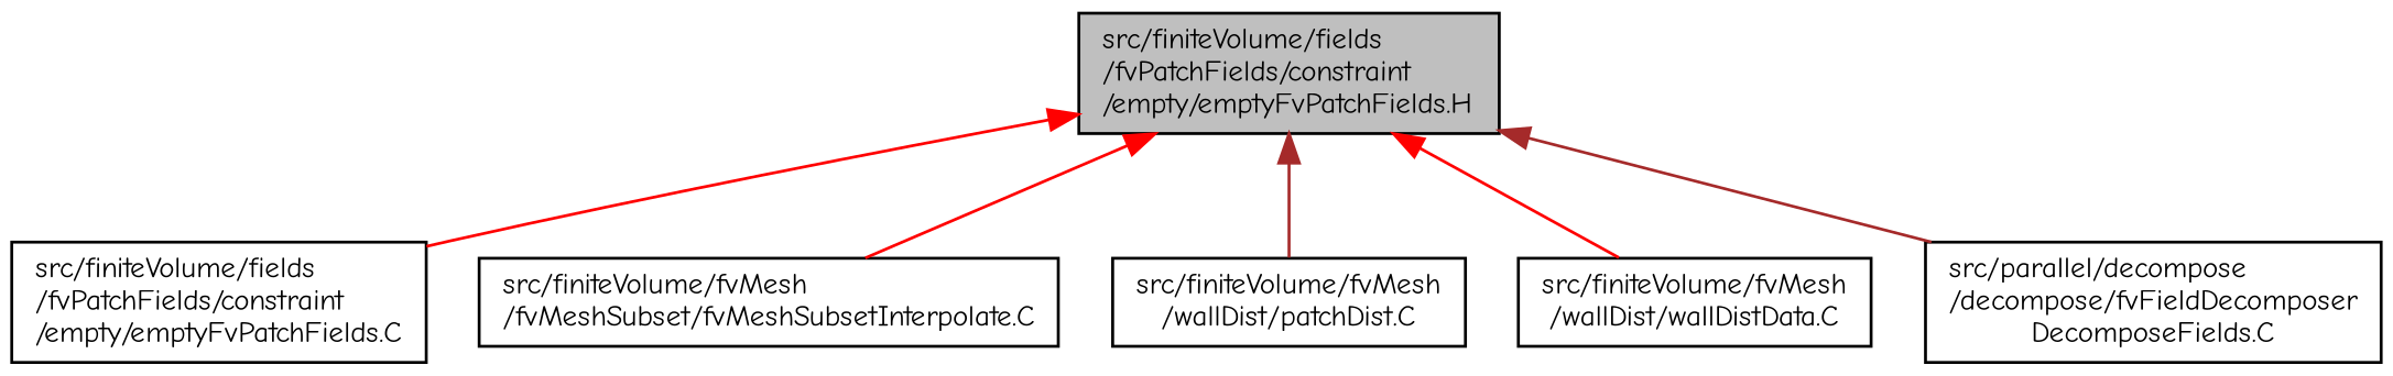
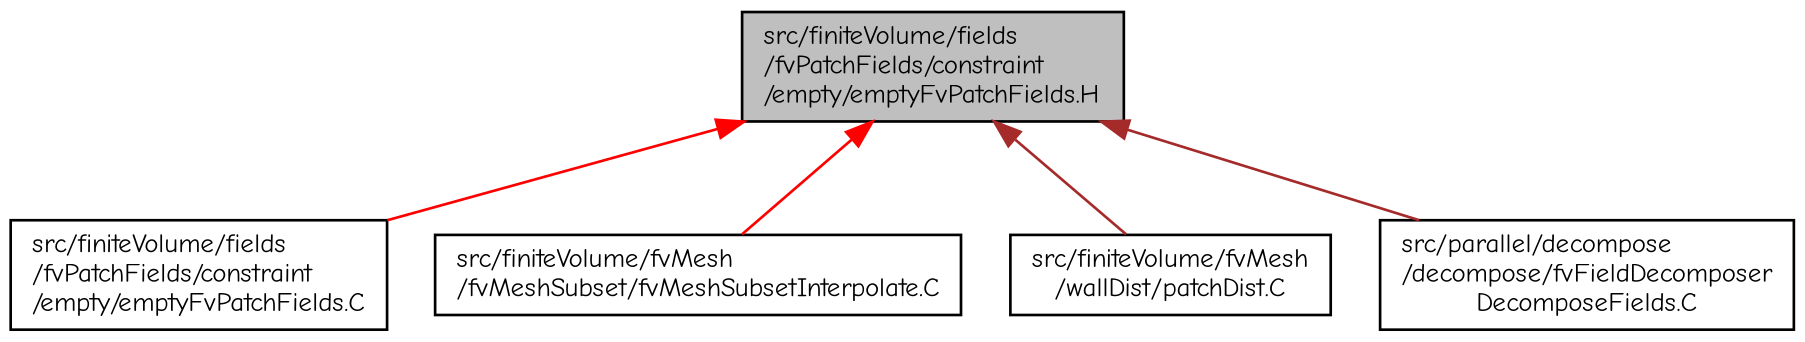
  digraph {
    fontname="Comic Neue"
    node [color=black fontname="Comic Neue" fontsize=10 shape=record]
    edge [color=red dir=back fontname="Comic Neue" fontsize=10 labelfontname=FreeSans labelfontsize=10 style=solid]
    n1 [fillcolor=grey75 fontcolor=black height=0.2 label="src/finiteVolume/fields\l/fvPatchFields/constraint\l/empty/emptyFvPatchFields.H" style=filled width=0.4]
    n2 [height=0.2 label="src/finiteVolume/fields\l/fvPatchFields/constraint\l/empty/emptyFvPatchFields.C" width=0.4]
    n3 [height=0.2 label="src/finiteVolume/fvMesh\l/fvMeshSubset/fvMeshSubsetInterpolate.C" width=0.4]
    n4 [height=0.2 label="src/finiteVolume/fvMesh\l/wallDist/patchDist.C" width=0.4]
-   n5 [height=0.2 label="src/finiteVolume/fvMesh\l/wallDist/wallDistData.C" width=0.4]
    n6 [height=0.2 label="src/parallel/decompose\l/decompose/fvFieldDecomposer\lDecomposeFields.C" width=0.4]
    n1 -> n2
    n1 -> n3
    n1 -> n4 [color=brown]
-   n1 -> n5
    n1 -> n6 [color=brown]
  }
